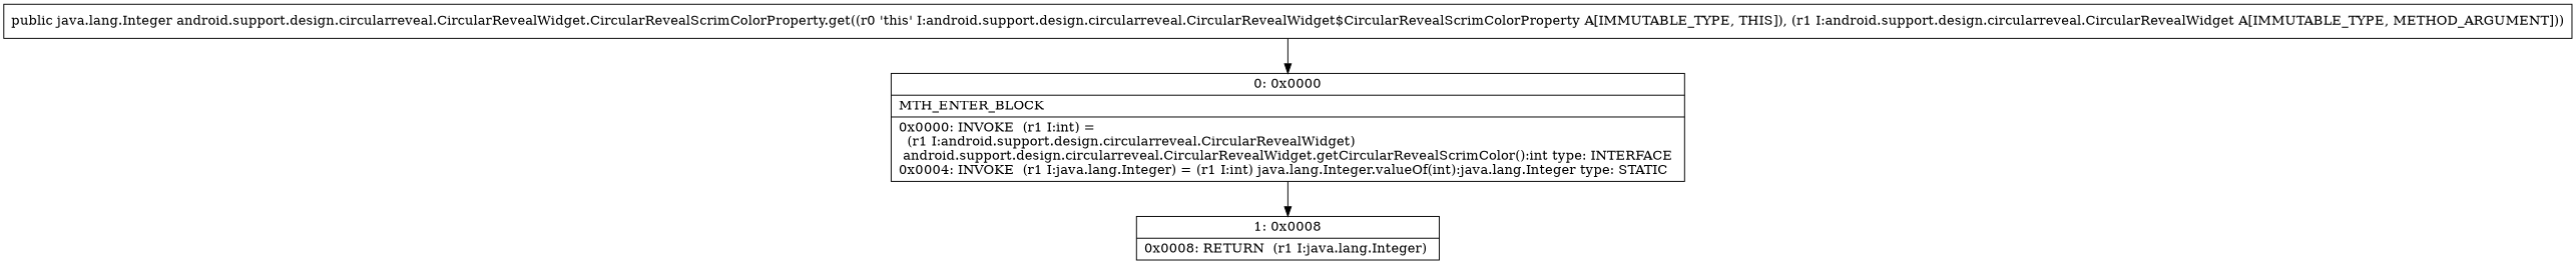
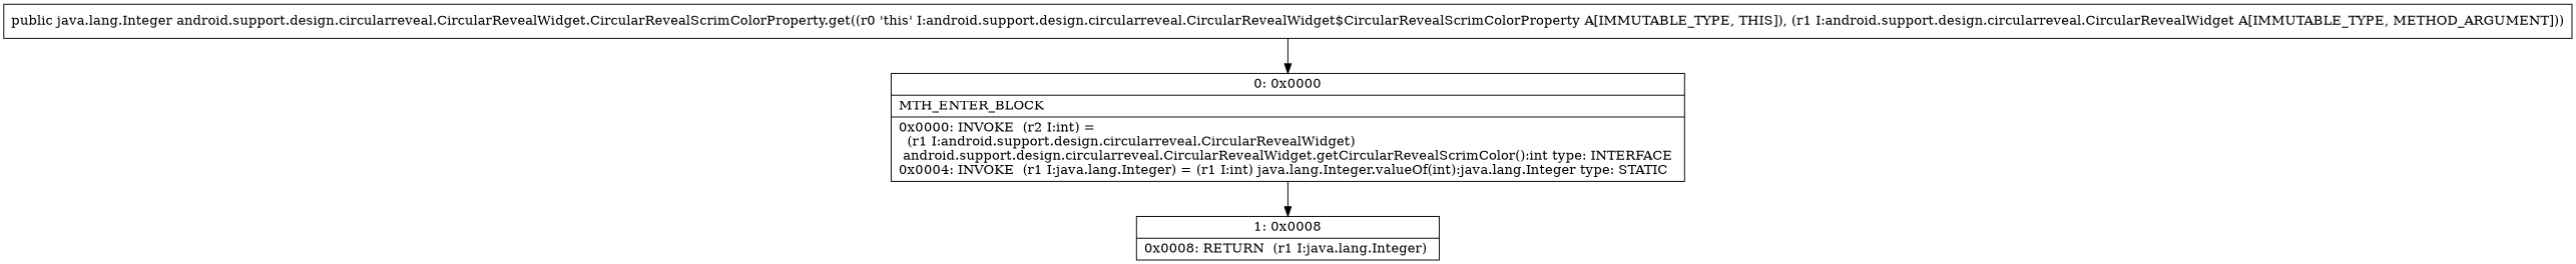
  digraph {
    node [shape=record]
-   n1 [label="{0\:\ 0x0000|MTH_ENTER_BLOCK\l|0x0000: INVOKE  (r1 I:int) = \l  (r1 I:android.support.design.circularreveal.CircularRevealWidget)\l android.support.design.circularreveal.CircularRevealWidget.getCircularRevealScrimColor():int type: INTERFACE \l0x0004: INVOKE  (r1 I:java.lang.Integer) = (r1 I:int) java.lang.Integer.valueOf(int):java.lang.Integer type: STATIC \l}"]
+   n1 [label="{0\:\ 0x0000|MTH_ENTER_BLOCK\l|0x0000: INVOKE  (r2 I:int) = \l  (r1 I:android.support.design.circularreveal.CircularRevealWidget)\l android.support.design.circularreveal.CircularRevealWidget.getCircularRevealScrimColor():int type: INTERFACE \l0x0004: INVOKE  (r1 I:java.lang.Integer) = (r1 I:int) java.lang.Integer.valueOf(int):java.lang.Integer type: STATIC \l}"]
    n2 [label="{1\:\ 0x0008|0x0008: RETURN  (r1 I:java.lang.Integer) \l}"]
    n3 [label="{public java.lang.Integer android.support.design.circularreveal.CircularRevealWidget.CircularRevealScrimColorProperty.get((r0 'this' I:android.support.design.circularreveal.CircularRevealWidget$CircularRevealScrimColorProperty A[IMMUTABLE_TYPE, THIS]), (r1 I:android.support.design.circularreveal.CircularRevealWidget A[IMMUTABLE_TYPE, METHOD_ARGUMENT])) }"]
    n1 -> n2
    n3 -> n1
  }
